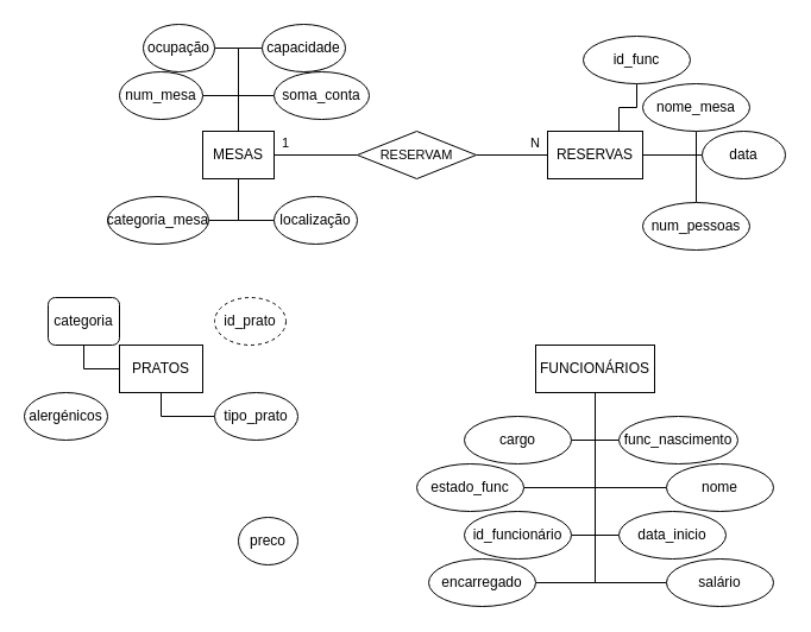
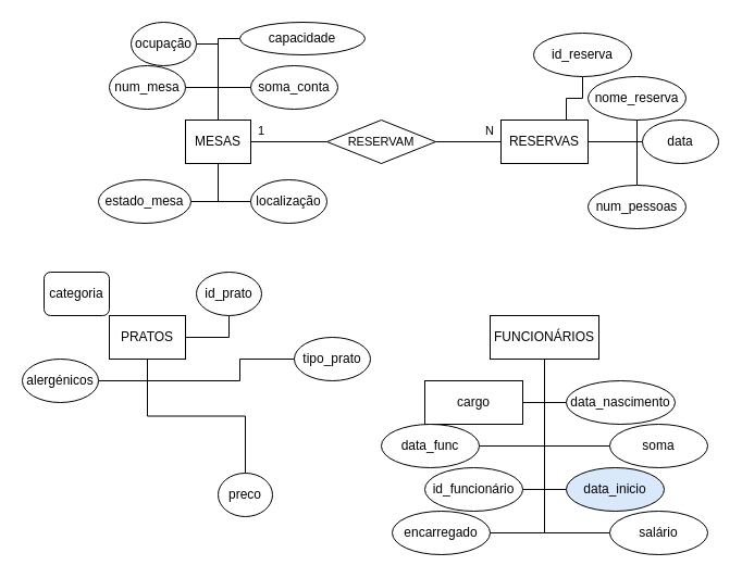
  <mxCell id="0" />
  <mxCell id="1" parent="0" />
+ <mxCell id="2" style="edgeStyle=orthogonalEdgeStyle;rounded=0;orthogonalLoop=1;jettySize=auto;html=1;exitX=0.5;exitY=1;exitDx=0;exitDy=0;entryX=0.5;entryY=0;entryDx=0;entryDy=0;endArrow=none;endFill=0;" edge="1" parent="1" source="7" target="32"><mxGeometry relative="1" as="geometry" /></mxCell>
  <mxCell id="3" style="edgeStyle=orthogonalEdgeStyle;rounded=0;orthogonalLoop=1;jettySize=auto;html=1;exitX=0.5;exitY=1;exitDx=0;exitDy=0;entryX=0;entryY=0.5;entryDx=0;entryDy=0;endArrow=none;endFill=0;" edge="1" parent="1" source="7" target="31"><mxGeometry relative="1" as="geometry" /></mxCell>
- <mxCell id="5" style="edgeStyle=orthogonalEdgeStyle;rounded=0;orthogonalLoop=1;jettySize=auto;html=1;exitX=0;exitY=0.5;exitDx=0;exitDy=0;entryX=0.5;entryY=1;entryDx=0;entryDy=0;endArrow=none;endFill=0;" edge="1" parent="1" source="7" target="30"><mxGeometry relative="1" as="geometry" /></mxCell>
+ <mxCell id="4" style="edgeStyle=orthogonalEdgeStyle;rounded=0;orthogonalLoop=1;jettySize=auto;html=1;exitX=0.5;exitY=1;exitDx=0;exitDy=0;entryX=1;entryY=0.5;entryDx=0;entryDy=0;endArrow=none;endFill=0;" edge="1" parent="1" source="7" target="33"><mxGeometry relative="1" as="geometry" /></mxCell>
+ <mxCell id="6" style="edgeStyle=orthogonalEdgeStyle;rounded=0;orthogonalLoop=1;jettySize=auto;html=1;exitX=1;exitY=0.5;exitDx=0;exitDy=0;entryX=0.5;entryY=1;entryDx=0;entryDy=0;endArrow=none;endFill=0;" edge="1" parent="1" source="7" target="34"><mxGeometry relative="1" as="geometry" /></mxCell>
  <mxCell id="7" value="PRATOS" style="rounded=0;whiteSpace=wrap;html=1;" vertex="1" parent="1"><mxGeometry x="100" y="290" width="70" height="40" as="geometry" /></mxCell>
  <mxCell id="8" style="edgeStyle=orthogonalEdgeStyle;rounded=0;orthogonalLoop=1;jettySize=auto;html=1;exitX=0.5;exitY=0;exitDx=0;exitDy=0;entryX=1;entryY=0.5;entryDx=0;entryDy=0;endArrow=none;endFill=0;" edge="1" parent="1" source="14" target="35"><mxGeometry relative="1" as="geometry" /></mxCell>
  <mxCell id="9" style="edgeStyle=orthogonalEdgeStyle;rounded=0;orthogonalLoop=1;jettySize=auto;html=1;exitX=0.5;exitY=0;exitDx=0;exitDy=0;entryX=1;entryY=0.5;entryDx=0;entryDy=0;endArrow=none;endFill=0;" edge="1" parent="1" source="14" target="39"><mxGeometry relative="1" as="geometry" /></mxCell>
  <mxCell id="10" style="edgeStyle=orthogonalEdgeStyle;rounded=0;orthogonalLoop=1;jettySize=auto;html=1;exitX=0.5;exitY=0;exitDx=0;exitDy=0;entryX=0;entryY=0.5;entryDx=0;entryDy=0;endArrow=none;endFill=0;" edge="1" parent="1" source="14" target="37"><mxGeometry relative="1" as="geometry" /></mxCell>
  <mxCell id="11" style="edgeStyle=orthogonalEdgeStyle;rounded=0;orthogonalLoop=1;jettySize=auto;html=1;exitX=0.5;exitY=0;exitDx=0;exitDy=0;entryX=0;entryY=0.5;entryDx=0;entryDy=0;endArrow=none;endFill=0;" edge="1" parent="1" source="14" target="40"><mxGeometry relative="1" as="geometry" /></mxCell>
  <mxCell id="12" style="edgeStyle=orthogonalEdgeStyle;rounded=0;orthogonalLoop=1;jettySize=auto;html=1;exitX=0.5;exitY=1;exitDx=0;exitDy=0;entryX=1;entryY=0.5;entryDx=0;entryDy=0;endArrow=none;endFill=0;" edge="1" parent="1" source="14" target="38"><mxGeometry relative="1" as="geometry" /></mxCell>
  <mxCell id="13" style="edgeStyle=orthogonalEdgeStyle;rounded=0;orthogonalLoop=1;jettySize=auto;html=1;exitX=0.5;exitY=1;exitDx=0;exitDy=0;entryX=0;entryY=0.5;entryDx=0;entryDy=0;endArrow=none;endFill=0;" edge="1" parent="1" source="14" target="36"><mxGeometry relative="1" as="geometry" /></mxCell>
  <mxCell id="14" value="MESAS&lt;span style=&quot;color: rgba(0, 0, 0, 0); font-family: monospace; font-size: 0px; text-align: start; text-wrap: nowrap;&quot;&gt;%3CmxGraphModel%3E%3Croot%3E%3CmxCell%20id%3D%220%22%2F%3E%3CmxCell%20id%3D%221%22%20parent%3D%220%22%2F%3E%3CmxCell%20id%3D%222%22%20value%3D%22PRATOS%22%20style%3D%22rounded%3D0%3BwhiteSpace%3Dwrap%3Bhtml%3D1%3B%22%20vertex%3D%221%22%20parent%3D%221%22%3E%3CmxGeometry%20x%3D%22320%22%20y%3D%22440%22%20width%3D%2270%22%20height%3D%2240%22%20as%3D%22geometry%22%2F%3E%3C%2FmxCell%3E%3C%2Froot%3E%3C%2FmxGraphModel%3E&lt;/span&gt;" style="rounded=0;whiteSpace=wrap;html=1;" vertex="1" parent="1"><mxGeometry x="170" y="110" width="60" height="40" as="geometry" /></mxCell>
  <mxCell id="15" style="edgeStyle=orthogonalEdgeStyle;shape=connector;rounded=0;orthogonalLoop=1;jettySize=auto;html=1;exitX=0;exitY=0.5;exitDx=0;exitDy=0;entryX=1;entryY=0.5;entryDx=0;entryDy=0;strokeColor=default;align=center;verticalAlign=middle;fontFamily=Helvetica;fontSize=11;fontColor=default;labelBackgroundColor=default;endArrow=none;endFill=0;" edge="1" parent="1" source="20" target="42"><mxGeometry relative="1" as="geometry" /></mxCell>
  <mxCell id="16" style="edgeStyle=orthogonalEdgeStyle;shape=connector;rounded=0;orthogonalLoop=1;jettySize=auto;html=1;exitX=1;exitY=0.5;exitDx=0;exitDy=0;entryX=0;entryY=0.5;entryDx=0;entryDy=0;strokeColor=default;align=center;verticalAlign=middle;fontFamily=Helvetica;fontSize=11;fontColor=default;labelBackgroundColor=default;endArrow=none;endFill=0;" edge="1" parent="1" source="20" target="46"><mxGeometry relative="1" as="geometry" /></mxCell>
  <mxCell id="17" style="edgeStyle=orthogonalEdgeStyle;shape=connector;rounded=0;orthogonalLoop=1;jettySize=auto;html=1;exitX=1;exitY=0.5;exitDx=0;exitDy=0;entryX=0.5;entryY=0;entryDx=0;entryDy=0;strokeColor=default;align=center;verticalAlign=middle;fontFamily=Helvetica;fontSize=11;fontColor=default;labelBackgroundColor=default;endArrow=none;endFill=0;" edge="1" parent="1" source="20" target="47"><mxGeometry relative="1" as="geometry" /></mxCell>
  <mxCell id="18" style="edgeStyle=orthogonalEdgeStyle;shape=connector;rounded=0;orthogonalLoop=1;jettySize=auto;html=1;exitX=1;exitY=0.5;exitDx=0;exitDy=0;entryX=0.5;entryY=1;entryDx=0;entryDy=0;strokeColor=default;align=center;verticalAlign=middle;fontFamily=Helvetica;fontSize=11;fontColor=default;labelBackgroundColor=default;endArrow=none;endFill=0;" edge="1" parent="1" source="20" target="45"><mxGeometry relative="1" as="geometry" /></mxCell>
  <mxCell id="19" style="edgeStyle=orthogonalEdgeStyle;shape=connector;rounded=0;orthogonalLoop=1;jettySize=auto;html=1;exitX=0.75;exitY=0;exitDx=0;exitDy=0;entryX=0.5;entryY=1;entryDx=0;entryDy=0;strokeColor=default;align=center;verticalAlign=middle;fontFamily=Helvetica;fontSize=11;fontColor=default;labelBackgroundColor=default;endArrow=none;endFill=0;" edge="1" parent="1" source="20" target="48"><mxGeometry relative="1" as="geometry" /></mxCell>
  <mxCell id="20" value="RESERVAS" style="rounded=0;whiteSpace=wrap;html=1;" vertex="1" parent="1"><mxGeometry x="460" y="110" width="80" height="40" as="geometry" /></mxCell>
  <mxCell id="21" style="edgeStyle=orthogonalEdgeStyle;shape=connector;rounded=0;orthogonalLoop=1;jettySize=auto;html=1;exitX=0.5;exitY=1;exitDx=0;exitDy=0;entryX=0;entryY=0.5;entryDx=0;entryDy=0;strokeColor=default;align=center;verticalAlign=middle;fontFamily=Helvetica;fontSize=11;fontColor=default;labelBackgroundColor=default;endArrow=none;endFill=0;" edge="1" parent="1" source="29" target="56"><mxGeometry relative="1" as="geometry" /></mxCell>
  <mxCell id="22" style="edgeStyle=orthogonalEdgeStyle;shape=connector;rounded=0;orthogonalLoop=1;jettySize=auto;html=1;exitX=0.5;exitY=1;exitDx=0;exitDy=0;entryX=1;entryY=0.5;entryDx=0;entryDy=0;strokeColor=default;align=center;verticalAlign=middle;fontFamily=Helvetica;fontSize=11;fontColor=default;labelBackgroundColor=default;endArrow=none;endFill=0;" edge="1" parent="1" source="29" target="50"><mxGeometry relative="1" as="geometry" /></mxCell>
  <mxCell id="23" style="edgeStyle=orthogonalEdgeStyle;shape=connector;rounded=0;orthogonalLoop=1;jettySize=auto;html=1;exitX=0.5;exitY=1;exitDx=0;exitDy=0;entryX=0;entryY=0.5;entryDx=0;entryDy=0;strokeColor=default;align=center;verticalAlign=middle;fontFamily=Helvetica;fontSize=11;fontColor=default;labelBackgroundColor=default;endArrow=none;endFill=0;" edge="1" parent="1" source="29" target="54"><mxGeometry relative="1" as="geometry" /></mxCell>
  <mxCell id="24" style="edgeStyle=orthogonalEdgeStyle;shape=connector;rounded=0;orthogonalLoop=1;jettySize=auto;html=1;exitX=0.5;exitY=1;exitDx=0;exitDy=0;entryX=1;entryY=0.5;entryDx=0;entryDy=0;strokeColor=default;align=center;verticalAlign=middle;fontFamily=Helvetica;fontSize=11;fontColor=default;labelBackgroundColor=default;endArrow=none;endFill=0;" edge="1" parent="1" source="29" target="52"><mxGeometry relative="1" as="geometry" /></mxCell>
  <mxCell id="25" style="edgeStyle=orthogonalEdgeStyle;shape=connector;rounded=0;orthogonalLoop=1;jettySize=auto;html=1;exitX=0.5;exitY=1;exitDx=0;exitDy=0;entryX=0;entryY=0.5;entryDx=0;entryDy=0;strokeColor=default;align=center;verticalAlign=middle;fontFamily=Helvetica;fontSize=11;fontColor=default;labelBackgroundColor=default;endArrow=none;endFill=0;" edge="1" parent="1" source="29" target="55"><mxGeometry relative="1" as="geometry" /></mxCell>
  <mxCell id="26" style="edgeStyle=orthogonalEdgeStyle;shape=connector;rounded=0;orthogonalLoop=1;jettySize=auto;html=1;exitX=0.5;exitY=1;exitDx=0;exitDy=0;entryX=1;entryY=0.5;entryDx=0;entryDy=0;strokeColor=default;align=center;verticalAlign=middle;fontFamily=Helvetica;fontSize=11;fontColor=default;labelBackgroundColor=default;endArrow=none;endFill=0;" edge="1" parent="1" source="29" target="49"><mxGeometry relative="1" as="geometry" /></mxCell>
  <mxCell id="27" style="edgeStyle=orthogonalEdgeStyle;shape=connector;rounded=0;orthogonalLoop=1;jettySize=auto;html=1;exitX=0.5;exitY=1;exitDx=0;exitDy=0;entryX=0;entryY=0.5;entryDx=0;entryDy=0;strokeColor=default;align=center;verticalAlign=middle;fontFamily=Helvetica;fontSize=11;fontColor=default;labelBackgroundColor=default;endArrow=none;endFill=0;" edge="1" parent="1" source="29" target="53"><mxGeometry relative="1" as="geometry" /></mxCell>
  <mxCell id="28" style="edgeStyle=orthogonalEdgeStyle;shape=connector;rounded=0;orthogonalLoop=1;jettySize=auto;html=1;exitX=0.5;exitY=1;exitDx=0;exitDy=0;entryX=1;entryY=0.5;entryDx=0;entryDy=0;strokeColor=default;align=center;verticalAlign=middle;fontFamily=Helvetica;fontSize=11;fontColor=default;labelBackgroundColor=default;endArrow=none;endFill=0;" edge="1" parent="1" source="29" target="51"><mxGeometry relative="1" as="geometry" /></mxCell>
  <mxCell id="29" value="FUNCIONÁRIOS" style="rounded=0;whiteSpace=wrap;html=1;" vertex="1" parent="1"><mxGeometry x="450" y="290" width="100" height="40" as="geometry" /></mxCell>
  <mxCell id="30" value="categoria" style="whiteSpace=wrap;html=1;rounded=1;" vertex="1" parent="1"><mxGeometry x="40" y="250" width="60" height="40" as="geometry" /></mxCell>
- <mxCell id="31" value="tipo_prato" style="ellipse;whiteSpace=wrap;html=1;" vertex="1" parent="1"><mxGeometry x="180" y="330" width="70" height="40" as="geometry" /></mxCell>
+ <mxCell id="31" value="tipo_prato" style="ellipse;whiteSpace=wrap;html=1;" vertex="1" parent="1"><mxGeometry x="270" y="310" width="70" height="40" as="geometry" /></mxCell>
  <mxCell id="32" value="preco" style="ellipse;whiteSpace=wrap;html=1;" vertex="1" parent="1"><mxGeometry x="200" y="435" width="50" height="40" as="geometry" /></mxCell>
  <mxCell id="33" value="alergénicos" style="ellipse;whiteSpace=wrap;html=1;" vertex="1" parent="1"><mxGeometry x="20" y="330" width="70" height="40" as="geometry" /></mxCell>
- <mxCell id="34" value="id_prato" style="ellipse;whiteSpace=wrap;html=1;dashed=1;" vertex="1" parent="1"><mxGeometry x="180" y="250" width="60" height="40" as="geometry" /></mxCell>
+ <mxCell id="34" value="id_prato" style="ellipse;whiteSpace=wrap;html=1;" vertex="1" parent="1"><mxGeometry x="180" y="250" width="60" height="40" as="geometry" /></mxCell>
  <mxCell id="35" value="num_mesa" style="ellipse;whiteSpace=wrap;html=1;" vertex="1" parent="1"><mxGeometry x="100" y="60" width="70" height="40" as="geometry" /></mxCell>
  <mxCell id="36" value="localização" style="ellipse;whiteSpace=wrap;html=1;" vertex="1" parent="1"><mxGeometry x="230" y="165" width="70" height="40" as="geometry" /></mxCell>
- <mxCell id="37" value="capacidade" style="ellipse;whiteSpace=wrap;html=1;" vertex="1" parent="1"><mxGeometry x="220" y="20" width="70" height="40" as="geometry" /></mxCell>
- <mxCell id="38" value="categoria_mesa" style="ellipse;whiteSpace=wrap;html=1;" vertex="1" parent="1"><mxGeometry x="90" y="165" width="85" height="40" as="geometry" /></mxCell>
+ <mxCell id="37" value="capacidade" style="ellipse;whiteSpace=wrap;html=1;" vertex="1" parent="1"><mxGeometry x="220" y="20" width="115" height="30" as="geometry" /></mxCell>
+ <mxCell id="38" value="estado_mesa" style="ellipse;whiteSpace=wrap;html=1;" vertex="1" parent="1"><mxGeometry x="90" y="165" width="85" height="40" as="geometry" /></mxCell>
  <mxCell id="39" value="ocupação" style="ellipse;whiteSpace=wrap;html=1;" vertex="1" parent="1"><mxGeometry x="120" y="20" width="60" height="40" as="geometry" /></mxCell>
  <mxCell id="40" value="soma_conta" style="ellipse;whiteSpace=wrap;html=1;" vertex="1" parent="1"><mxGeometry x="230" y="60" width="80" height="40" as="geometry" /></mxCell>
  <mxCell id="41" style="edgeStyle=orthogonalEdgeStyle;shape=connector;rounded=0;orthogonalLoop=1;jettySize=auto;html=1;exitX=0;exitY=0.5;exitDx=0;exitDy=0;entryX=1;entryY=0.5;entryDx=0;entryDy=0;strokeColor=default;align=center;verticalAlign=middle;fontFamily=Helvetica;fontSize=11;fontColor=default;labelBackgroundColor=default;endArrow=none;endFill=0;" edge="1" parent="1" source="42" target="14"><mxGeometry relative="1" as="geometry" /></mxCell>
  <mxCell id="42" value="RESERVAM" style="rhombus;whiteSpace=wrap;html=1;fontFamily=Helvetica;fontSize=11;fontColor=default;labelBackgroundColor=default;" vertex="1" parent="1"><mxGeometry x="300" y="110" width="100" height="40" as="geometry" /></mxCell>
  <mxCell id="43" value="1" style="text;html=1;align=center;verticalAlign=middle;whiteSpace=wrap;rounded=0;fontFamily=Helvetica;fontSize=11;fontColor=default;labelBackgroundColor=default;" vertex="1" parent="1"><mxGeometry x="230" y="110" width="20" height="20" as="geometry" /></mxCell>
  <mxCell id="44" value="N" style="text;html=1;align=center;verticalAlign=middle;whiteSpace=wrap;rounded=0;fontFamily=Helvetica;fontSize=11;fontColor=default;labelBackgroundColor=default;" vertex="1" parent="1"><mxGeometry x="440" y="110" width="20" height="20" as="geometry" /></mxCell>
- <mxCell id="45" value="nome_mesa" style="ellipse;whiteSpace=wrap;html=1;" vertex="1" parent="1"><mxGeometry x="540" y="70" width="90" height="40" as="geometry" /></mxCell>
+ <mxCell id="45" value="nome_reserva" style="ellipse;whiteSpace=wrap;html=1;" vertex="1" parent="1"><mxGeometry x="540" y="70" width="90" height="40" as="geometry" /></mxCell>
  <mxCell id="46" value="data" style="ellipse;whiteSpace=wrap;html=1;" vertex="1" parent="1"><mxGeometry x="590" y="110" width="70" height="40" as="geometry" /></mxCell>
  <mxCell id="47" value="num_pessoas" style="ellipse;whiteSpace=wrap;html=1;" vertex="1" parent="1"><mxGeometry x="540" y="170" width="90" height="40" as="geometry" /></mxCell>
- <mxCell id="48" value="id_func" style="ellipse;whiteSpace=wrap;html=1;" vertex="1" parent="1"><mxGeometry x="490" y="30" width="90" height="40" as="geometry" /></mxCell>
+ <mxCell id="48" value="id_reserva" style="ellipse;whiteSpace=wrap;html=1;" vertex="1" parent="1"><mxGeometry x="490" y="30" width="90" height="40" as="geometry" /></mxCell>
  <mxCell id="49" value="id_funcionário" style="ellipse;whiteSpace=wrap;html=1;" vertex="1" parent="1"><mxGeometry x="390" y="430" width="90" height="40" as="geometry" /></mxCell>
- <mxCell id="50" value="cargo" style="ellipse;whiteSpace=wrap;html=1;" vertex="1" parent="1"><mxGeometry x="390" y="350" width="90" height="40" as="geometry" /></mxCell>
+ <mxCell id="50" value="cargo" style="whiteSpace=wrap;html=1;rounded=0;" vertex="1" parent="1"><mxGeometry x="390" y="350" width="90" height="40" as="geometry" /></mxCell>
  <mxCell id="51" value="encarregado" style="ellipse;whiteSpace=wrap;html=1;" vertex="1" parent="1"><mxGeometry x="360" y="470" width="90" height="40" as="geometry" /></mxCell>
- <mxCell id="52" value="estado_func" style="ellipse;whiteSpace=wrap;html=1;" vertex="1" parent="1"><mxGeometry x="350" y="390" width="90" height="40" as="geometry" /></mxCell>
+ <mxCell id="52" value="data_func" style="ellipse;whiteSpace=wrap;html=1;" vertex="1" parent="1"><mxGeometry x="350" y="390" width="90" height="40" as="geometry" /></mxCell>
  <mxCell id="53" value="salário" style="ellipse;whiteSpace=wrap;html=1;" vertex="1" parent="1"><mxGeometry x="560" y="470" width="90" height="40" as="geometry" /></mxCell>
- <mxCell id="54" value="nome" style="ellipse;whiteSpace=wrap;html=1;" vertex="1" parent="1"><mxGeometry x="560" y="390" width="90" height="40" as="geometry" /></mxCell>
- <mxCell id="55" value="data_inicio" style="ellipse;whiteSpace=wrap;html=1;" vertex="1" parent="1"><mxGeometry x="520" y="430" width="90" height="40" as="geometry" /></mxCell>
- <mxCell id="56" value="func_nascimento" style="ellipse;whiteSpace=wrap;html=1;" vertex="1" parent="1"><mxGeometry x="520" y="350" width="100" height="40" as="geometry" /></mxCell>
+ <mxCell id="54" value="soma" style="ellipse;whiteSpace=wrap;html=1;" vertex="1" parent="1"><mxGeometry x="560" y="390" width="90" height="40" as="geometry" /></mxCell>
+ <mxCell id="55" value="data_inicio" style="ellipse;whiteSpace=wrap;html=1;fillColor=#dae8fc;" vertex="1" parent="1"><mxGeometry x="520" y="430" width="90" height="40" as="geometry" /></mxCell>
+ <mxCell id="56" value="data_nascimento" style="ellipse;whiteSpace=wrap;html=1;" vertex="1" parent="1"><mxGeometry x="520" y="350" width="100" height="40" as="geometry" /></mxCell>
